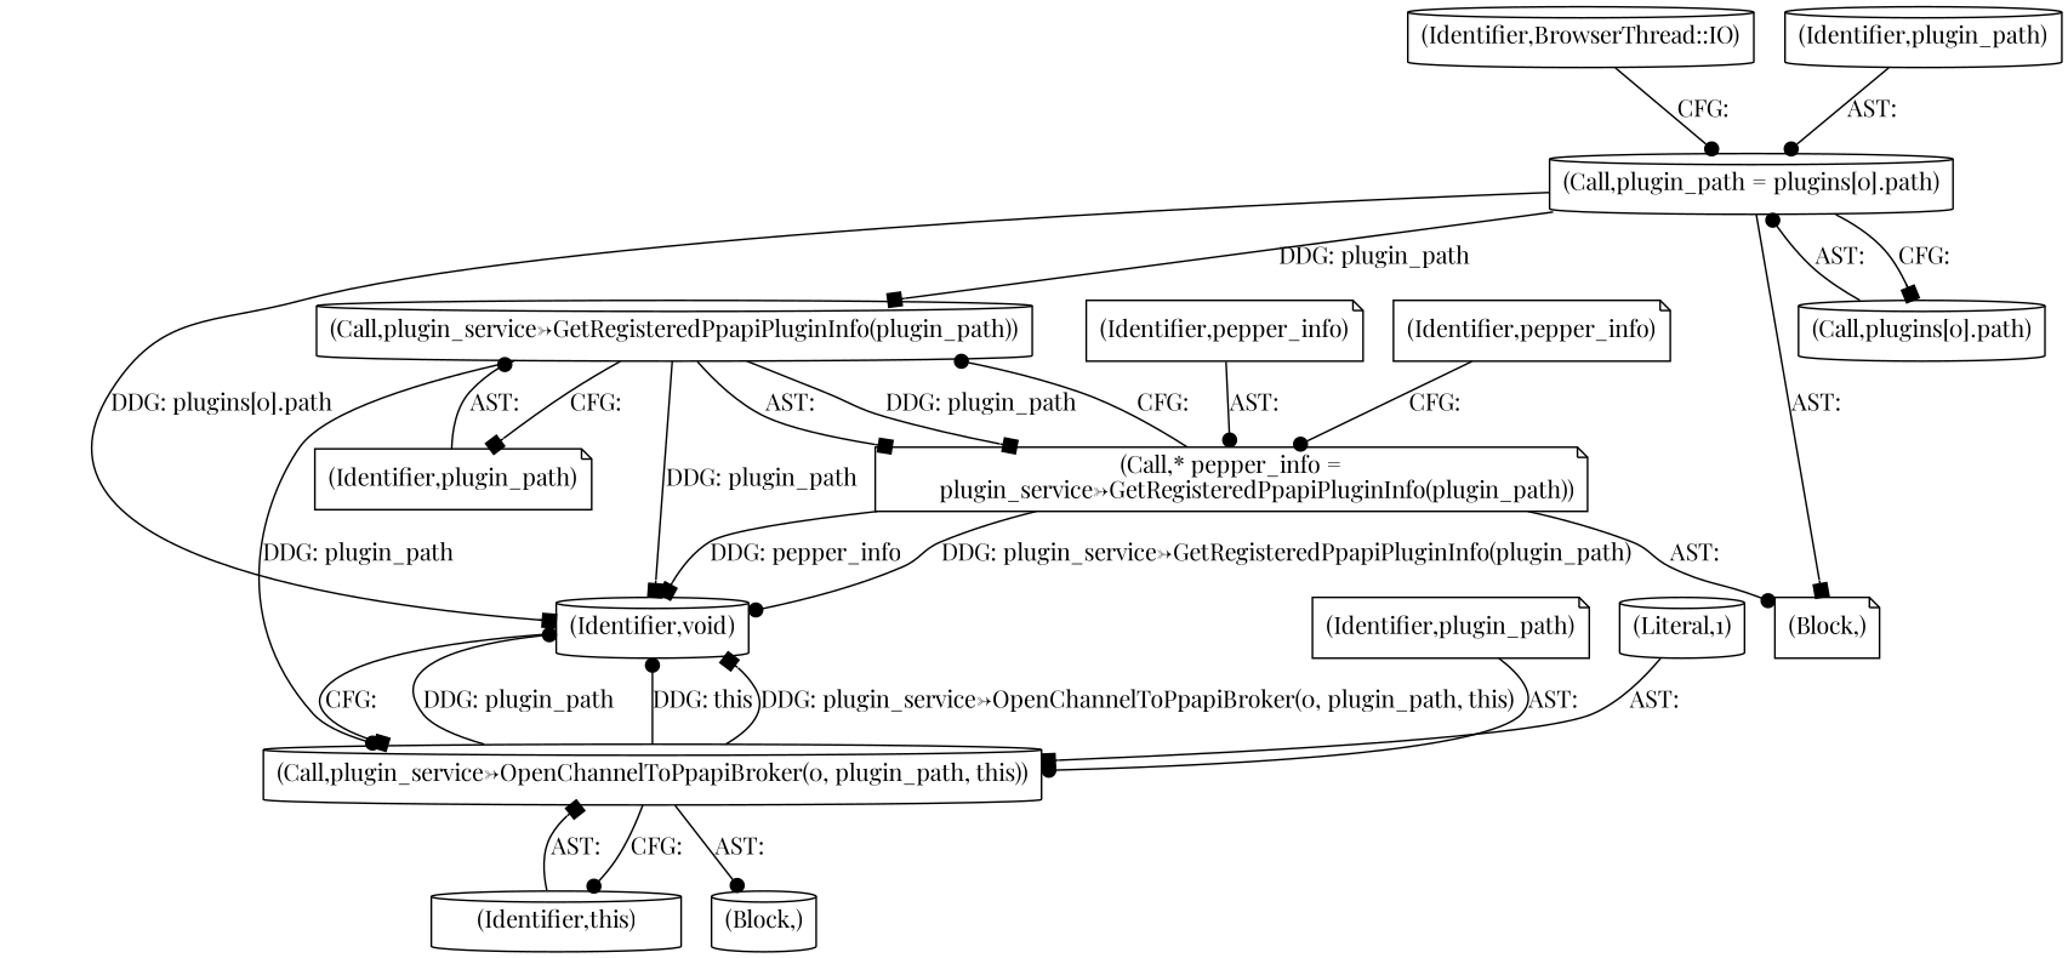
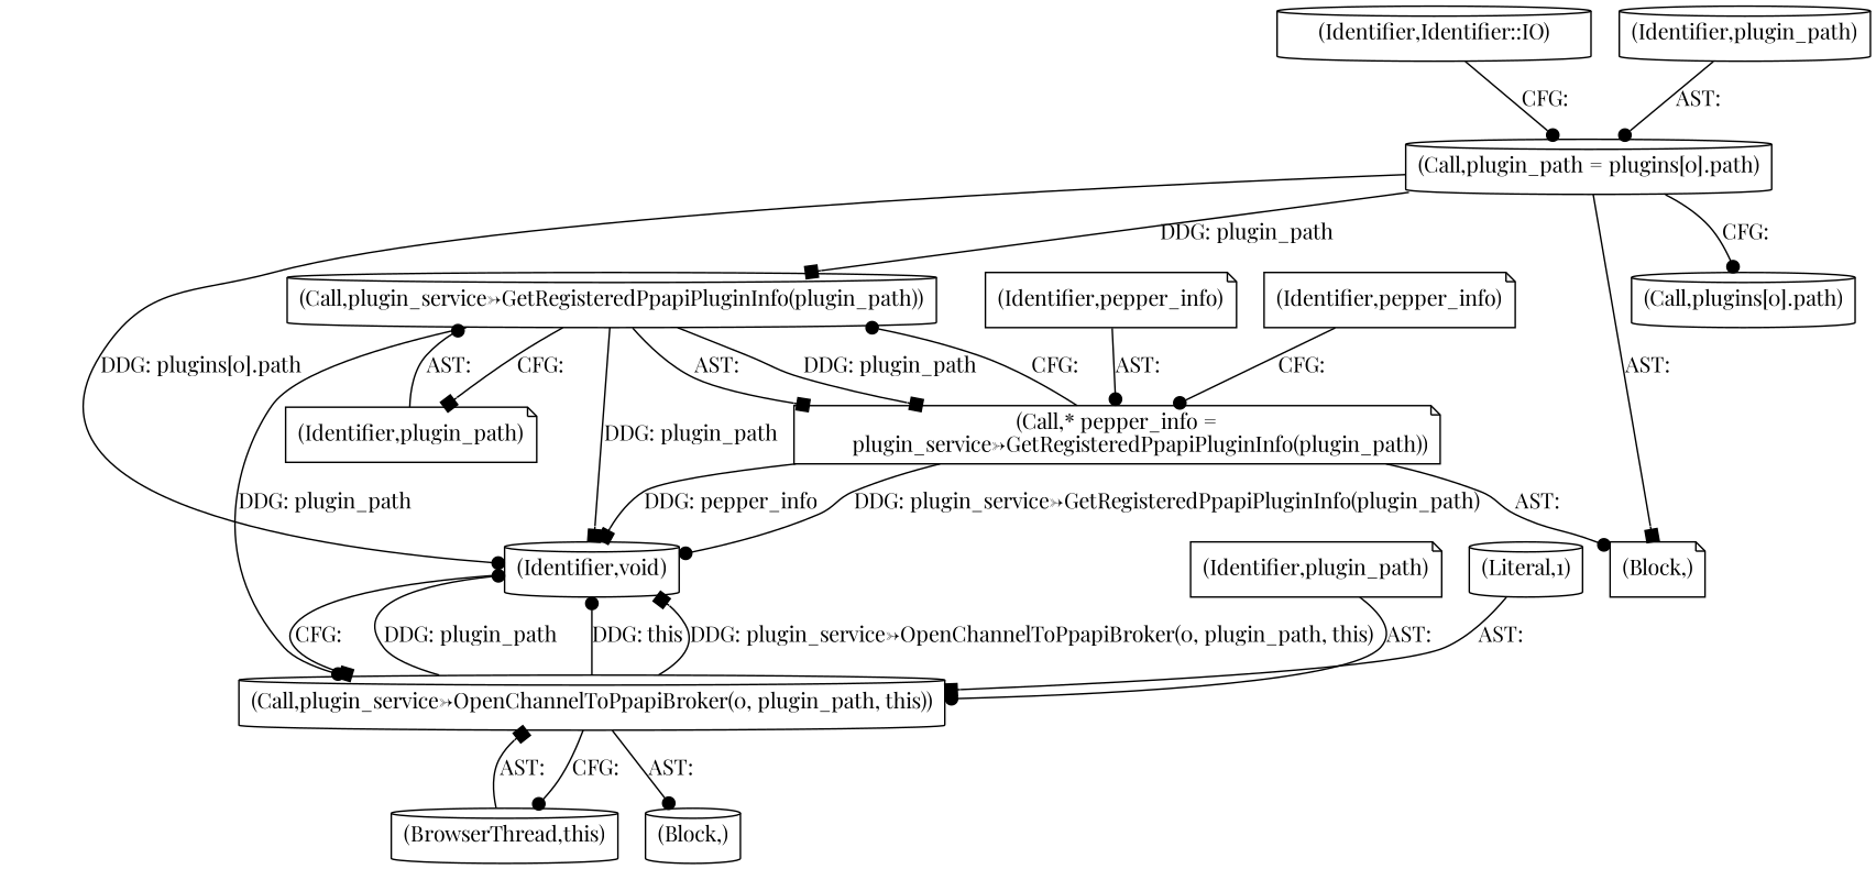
  digraph {
    fontname="Playfair Display"
    node [fontname="Playfair Display" shape=cylinder]
    edge [arrowhead=dot fontname="Playfair Display"]
    n1 [label="(Call,plugin_path = plugins[0].path)"]
    n2 [label="(Call,plugin_service->GetRegisteredPpapiPluginInfo(plugin_path))"]
    n3 [label="(Call,plugins[0].path)"]
    n4 [label="(Identifier,void)"]
    n5 [label="(Block,)" shape=note]
    n6 [label="(Call,* pepper_info =\n        plugin_service->GetRegisteredPpapiPluginInfo(plugin_path))" shape=note]
    n7 [label="(Call,plugin_service->OpenChannelToPpapiBroker(0, plugin_path, this))"]
    n8 [label="(Identifier,plugin_path)" shape=note]
-   n9 [label="(Identifier,this)"]
+   n9 [label="(BrowserThread,this)"]
    n10 [label="(Block,)"]
-   n11 [label="(Identifier,BrowserThread::IO)"]
+   n11 [label="(Identifier,Identifier::IO)"]
    n12 [label="(Identifier,pepper_info)" shape=note]
    n13 [label="(Identifier,plugin_path)" shape=note]
    n14 [label="(Literal,1)"]
    n15 [label="(Identifier,pepper_info)" shape=note]
    n16 [label="(Identifier,plugin_path)"]
    n1 -> n2 [arrowhead=box label="DDG: plugin_path"]
-   n1 -> n3 [arrowhead=box label="CFG: "]
-   n1 -> n4 [arrowhead=box label="DDG: plugins[0].path"]
+   n1 -> n3 [label="CFG: "]
+   n1 -> n4 [label="DDG: plugins[0].path"]
    n1 -> n5 [arrowhead=box label="AST: "]
    n2 -> n4 [arrowhead=box label="DDG: plugin_path"]
    n2 -> n6 [arrowhead=box label="AST: "]
    n2 -> n6 [arrowhead=box label="DDG: plugin_path"]
    n2 -> n7 [label="DDG: plugin_path"]
    n2 -> n8 [arrowhead=box label="CFG: "]
-   n3 -> n1 [label="AST: "]
    n4 -> n7 [arrowhead=box label="CFG: "]
    n6 -> n2 [label="CFG: "]
    n6 -> n4 [arrowhead=box label="DDG: pepper_info"]
    n6 -> n4 [label="DDG: plugin_service->GetRegisteredPpapiPluginInfo(plugin_path)"]
    n6 -> n5 [label="AST: "]
    n7 -> n4 [label="DDG: plugin_path"]
    n7 -> n4 [label="DDG: this"]
    n7 -> n4 [arrowhead=box label="DDG: plugin_service->OpenChannelToPpapiBroker(0, plugin_path, this)"]
    n7 -> n9 [label="CFG: "]
    n7 -> n10 [label="AST: "]
    n8 -> n2 [label="AST: "]
    n9 -> n7 [arrowhead=box label="AST: "]
    n11 -> n1 [label="CFG: "]
    n12 -> n6 [label="CFG: "]
    n13 -> n7 [label="AST: "]
    n14 -> n7 [arrowhead=box label="AST: "]
    n15 -> n6 [label="AST: "]
    n16 -> n1 [label="AST: "]
  }
